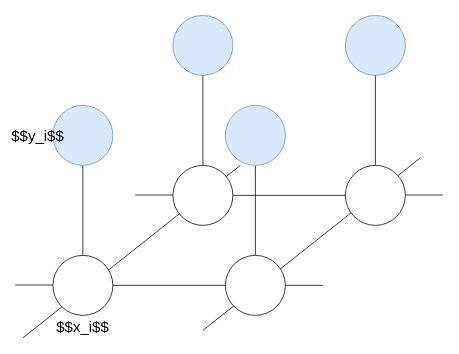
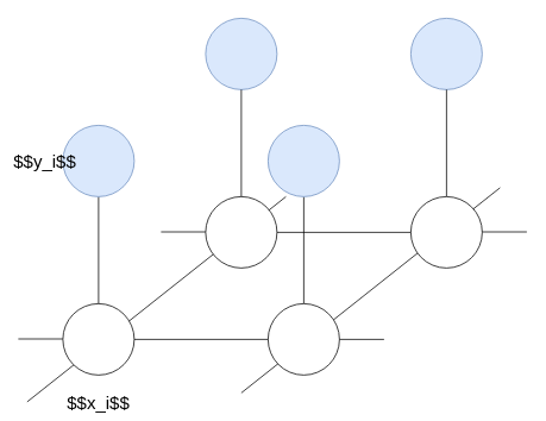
  <mxCell id="0" />
  <mxCell id="1" parent="0" />
  <mxCell id="2" style="rounded=0;orthogonalLoop=1;jettySize=auto;html=1;endArrow=none;endFill=0;" parent="1" edge="1"><mxGeometry relative="1" as="geometry"><mxPoint x="270" y="440" as="sourcePoint" /><mxPoint x="560" y="210" as="targetPoint" /></mxGeometry></mxCell>
  <mxCell id="3" style="rounded=0;orthogonalLoop=1;jettySize=auto;html=1;endArrow=none;endFill=0;" parent="1" edge="1"><mxGeometry relative="1" as="geometry"><mxPoint x="30" y="450" as="sourcePoint" /><mxPoint x="320" y="220" as="targetPoint" /></mxGeometry></mxCell>
  <mxCell id="4" style="edgeStyle=orthogonalEdgeStyle;rounded=0;orthogonalLoop=1;jettySize=auto;html=1;exitX=0.5;exitY=1;exitDx=0;exitDy=0;endArrow=none;endFill=0;" parent="1" source="5" target="7" edge="1"><mxGeometry relative="1" as="geometry" /></mxCell>
  <mxCell id="5" value="" style="ellipse;whiteSpace=wrap;html=1;aspect=fixed;fillColor=#dae8fc;strokeColor=#6c8ebf;" parent="1" vertex="1"><mxGeometry x="70" y="140" width="80" height="80" as="geometry" /></mxCell>
  <mxCell id="6" value="" style="ellipse;whiteSpace=wrap;html=1;aspect=fixed;fillColor=#dae8fc;strokeColor=#6c8ebf;" parent="1" vertex="1"><mxGeometry x="230" y="20" width="80" height="80" as="geometry" /></mxCell>
  <mxCell id="7" value="" style="ellipse;whiteSpace=wrap;html=1;aspect=fixed;" parent="1" vertex="1"><mxGeometry x="70" y="340" width="80" height="80" as="geometry" /></mxCell>
  <mxCell id="8" style="edgeStyle=orthogonalEdgeStyle;rounded=0;orthogonalLoop=1;jettySize=auto;html=1;exitX=0.5;exitY=1;exitDx=0;exitDy=0;endArrow=none;endFill=0;" parent="1" source="6" target="9" edge="1"><mxGeometry relative="1" as="geometry"><mxPoint x="270" y="110" as="sourcePoint" /></mxGeometry></mxCell>
  <mxCell id="9" value="" style="ellipse;whiteSpace=wrap;html=1;aspect=fixed;" parent="1" vertex="1"><mxGeometry x="230" y="220" width="80" height="80" as="geometry" /></mxCell>
  <mxCell id="10" style="edgeStyle=orthogonalEdgeStyle;rounded=0;orthogonalLoop=1;jettySize=auto;html=1;exitX=0.5;exitY=1;exitDx=0;exitDy=0;endArrow=none;endFill=0;" parent="1" source="11" target="13" edge="1"><mxGeometry relative="1" as="geometry" /></mxCell>
  <mxCell id="11" value="" style="ellipse;whiteSpace=wrap;html=1;aspect=fixed;fillColor=#dae8fc;strokeColor=#6c8ebf;" parent="1" vertex="1"><mxGeometry x="300" y="140" width="80" height="80" as="geometry" /></mxCell>
  <mxCell id="12" value="" style="ellipse;whiteSpace=wrap;html=1;aspect=fixed;fillColor=#dae8fc;strokeColor=#6c8ebf;" parent="1" vertex="1"><mxGeometry x="460" y="20" width="80" height="80" as="geometry" /></mxCell>
  <mxCell id="13" value="" style="ellipse;whiteSpace=wrap;html=1;aspect=fixed;" parent="1" vertex="1"><mxGeometry x="300" y="340" width="80" height="80" as="geometry" /></mxCell>
  <mxCell id="14" style="edgeStyle=orthogonalEdgeStyle;rounded=0;orthogonalLoop=1;jettySize=auto;html=1;exitX=0.5;exitY=1;exitDx=0;exitDy=0;endArrow=none;endFill=0;" parent="1" source="12" target="15" edge="1"><mxGeometry relative="1" as="geometry"><mxPoint x="500" y="110" as="sourcePoint" /></mxGeometry></mxCell>
  <mxCell id="15" value="" style="ellipse;whiteSpace=wrap;html=1;aspect=fixed;" parent="1" vertex="1"><mxGeometry x="460" y="220" width="80" height="80" as="geometry" /></mxCell>
  <mxCell id="16" style="rounded=0;orthogonalLoop=1;jettySize=auto;html=1;exitX=1;exitY=0.5;exitDx=0;exitDy=0;entryX=0;entryY=0.5;entryDx=0;entryDy=0;endArrow=none;endFill=0;" parent="1" source="7" target="13" edge="1"><mxGeometry relative="1" as="geometry"><mxPoint x="148" y="362" as="sourcePoint" /><mxPoint x="252" y="298" as="targetPoint" /></mxGeometry></mxCell>
  <mxCell id="17" style="rounded=0;orthogonalLoop=1;jettySize=auto;html=1;exitX=1;exitY=0.5;exitDx=0;exitDy=0;entryX=0;entryY=0.5;entryDx=0;entryDy=0;endArrow=none;endFill=0;" parent="1" source="9" target="15" edge="1"><mxGeometry relative="1" as="geometry"><mxPoint x="360" y="230" as="sourcePoint" /><mxPoint x="510" y="230" as="targetPoint" /></mxGeometry></mxCell>
  <mxCell id="18" style="rounded=0;orthogonalLoop=1;jettySize=auto;html=1;exitX=1;exitY=0.5;exitDx=0;exitDy=0;endArrow=none;endFill=0;" parent="1" source="13" edge="1"><mxGeometry relative="1" as="geometry"><mxPoint x="440" y="370" as="sourcePoint" /><mxPoint x="430" y="380" as="targetPoint" /></mxGeometry></mxCell>
  <mxCell id="19" style="rounded=0;orthogonalLoop=1;jettySize=auto;html=1;exitX=1;exitY=0.5;exitDx=0;exitDy=0;endArrow=none;endFill=0;" parent="1" edge="1"><mxGeometry relative="1" as="geometry"><mxPoint x="540" y="259.5" as="sourcePoint" /><mxPoint x="590" y="259.5" as="targetPoint" /></mxGeometry></mxCell>
  <mxCell id="20" style="rounded=0;orthogonalLoop=1;jettySize=auto;html=1;exitX=1;exitY=0.5;exitDx=0;exitDy=0;endArrow=none;endFill=0;" parent="1" edge="1"><mxGeometry relative="1" as="geometry"><mxPoint x="20" y="379.5" as="sourcePoint" /><mxPoint x="70" y="379.5" as="targetPoint" /></mxGeometry></mxCell>
  <mxCell id="21" style="rounded=0;orthogonalLoop=1;jettySize=auto;html=1;exitX=1;exitY=0.5;exitDx=0;exitDy=0;endArrow=none;endFill=0;" parent="1" edge="1"><mxGeometry relative="1" as="geometry"><mxPoint x="180" y="259.5" as="sourcePoint" /><mxPoint x="230" y="259.5" as="targetPoint" /></mxGeometry></mxCell>
  <mxCell id="22" value="&lt;font style=&quot;font-size: 20px;&quot;&gt;$$y_i$$&lt;/font&gt;" style="text;html=1;strokeColor=none;fillColor=none;align=center;verticalAlign=middle;whiteSpace=wrap;rounded=0;" vertex="1" parent="1"><mxGeometry x="20" y="165" width="60" height="30" as="geometry" /></mxCell>
- <mxCell id="23" value="&lt;font style=&quot;font-size: 20px;&quot;&gt;$$x_i$$&lt;/font&gt;" style="text;html=1;strokeColor=none;fillColor=none;align=center;verticalAlign=middle;whiteSpace=wrap;rounded=0;" vertex="1" parent="1"><mxGeometry x="80" y="420" width="60" height="30" as="geometry" /></mxCell>
+ <mxCell id="23" value="&lt;font style=&quot;font-size: 20px;&quot;&gt;$$x_i$$&lt;/font&gt;" style="text;html=1;strokeColor=none;fillColor=none;align=center;verticalAlign=middle;whiteSpace=wrap;rounded=0;" vertex="1" parent="1"><mxGeometry x="80" y="435" width="60" height="30" as="geometry" /></mxCell>
